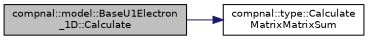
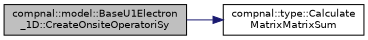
  digraph {
    rankdir=LR
    node [color=black fontname=Helvetica fontsize=10 shape=record style=filled]
-   n1 [fillcolor=grey75 fontcolor=black height=0.2 label="compnal::model::BaseU1Electron\l_1D::Calculate" width=0.4]
+   n1 [fillcolor=grey75 fontcolor=black height=0.2 label="compnal::model::BaseU1Electron\l_1D::CreateOnsiteOperatoriSy" width=0.4]
    n2 [fillcolor=white height=0.2 label="compnal::type::Calculate\lMatrixMatrixSum" width=0.4]
    n1 -> n2 [color=midnightblue fontname=Helvetica fontsize=10 labelfontname=Helvetica labelfontsize=10 style=solid]
  }
